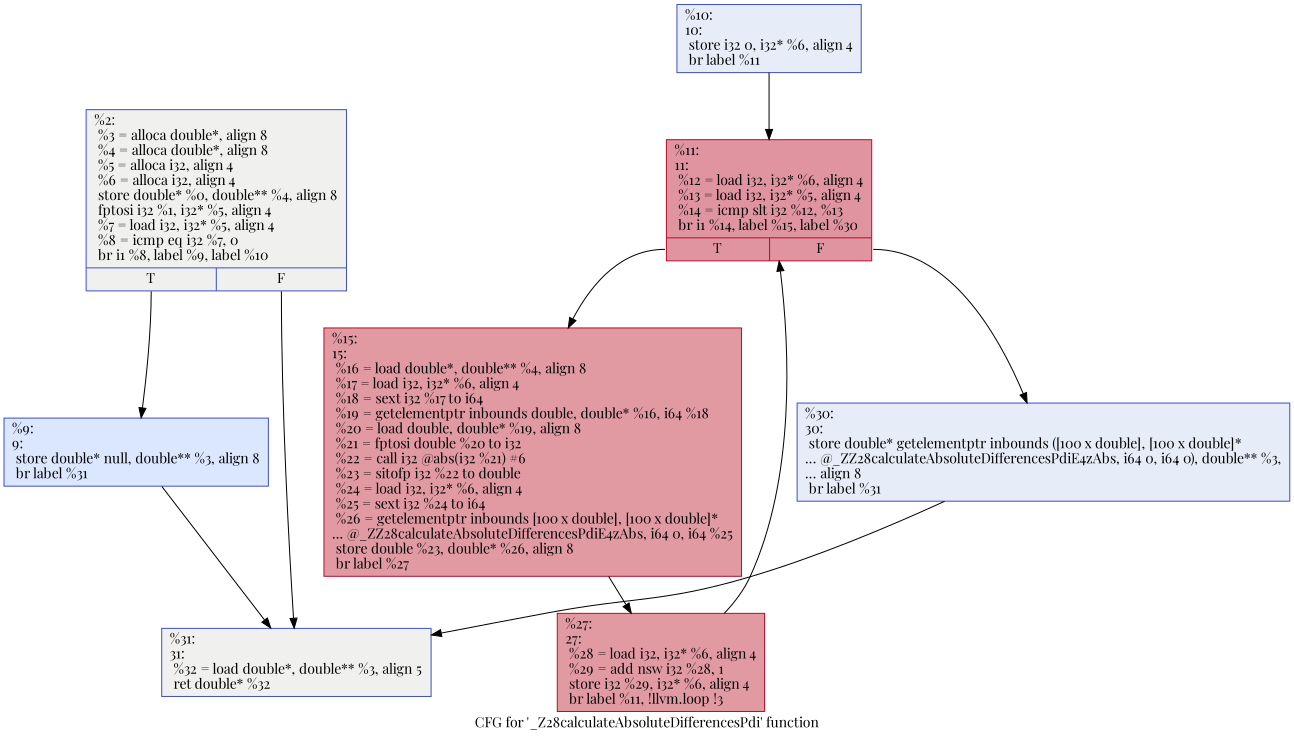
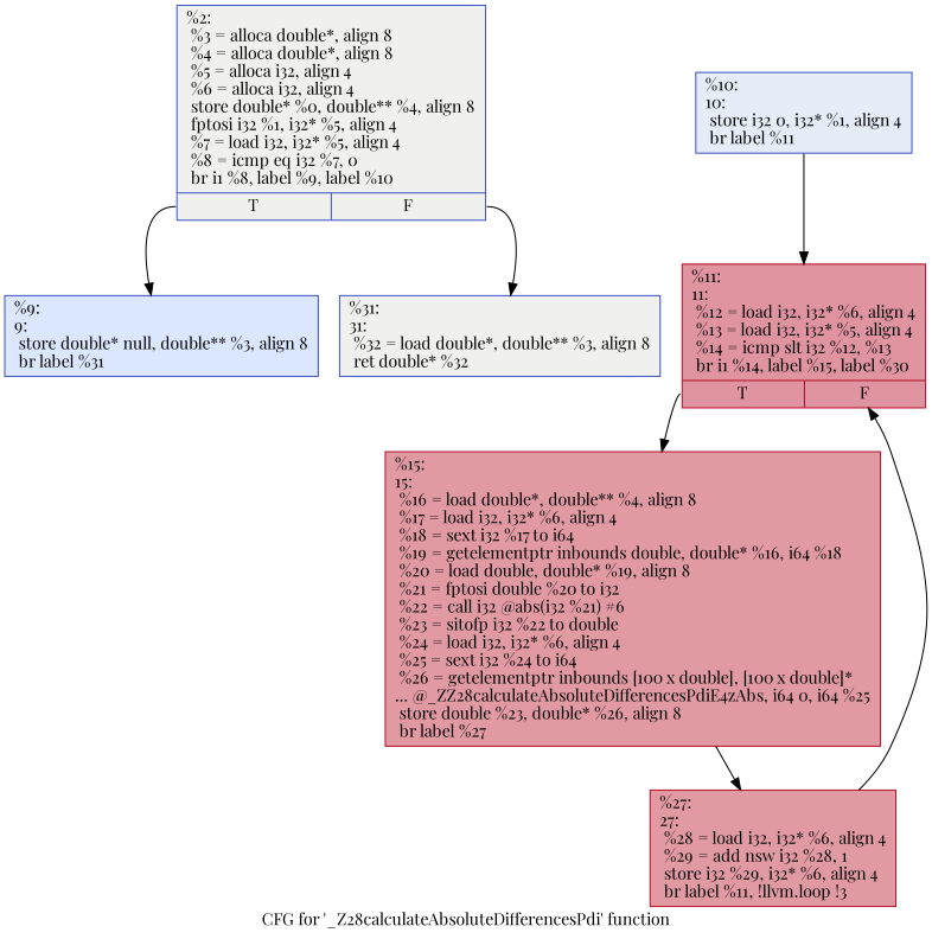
  digraph {
    fontname="Playfair Display"
    label="CFG for '_Z28calculateAbsoluteDifferencesPdi' function"
    node [color="#3d50c3ff" fillcolor="#dedcdb70" fontname="Playfair Display" shape=record style=filled]
    edge [fontname="Playfair Display"]
    n1 [label="{%2:\l  %3 = alloca double*, align 8\l  %4 = alloca double*, align 8\l  %5 = alloca i32, align 4\l  %6 = alloca i32, align 4\l  store double* %0, double** %4, align 8\l  fptosi i32 %1, i32* %5, align 4\l  %7 = load i32, i32* %5, align 4\l  %8 = icmp eq i32 %7, 0\l  br i1 %8, label %9, label %10\l|{<s0>T|<s1>F}}"]
    n2 [fillcolor="#aec9fc70" label="{%9:\l9:                                                \l  store double* null, double** %3, align 8\l  br label %31\l}"]
-   n3 [label="{%31:\l31:                                               \l  %32 = load double*, double** %3, align 5\l  ret double* %32\l}"]
-   n4 [fillcolor="#c7d7f070" label="{%10:\l10:                                               \l  store i32 0, i32* %6, align 4\l  br label %11\l}"]
+   n3 [label="{%31:\l31:                                               \l  %32 = load double*, double** %3, align 8\l  ret double* %32\l}"]
+   n4 [fillcolor="#c7d7f070" label="{%10:\l10:                                               \l  store i32 0, i32* %1, align 4\l  br label %11\l}"]
    n5 [color="#b70d28ff" fillcolor="#b70d2870" label="{%11:\l11:                                               \l  %12 = load i32, i32* %6, align 4\l  %13 = load i32, i32* %5, align 4\l  %14 = icmp slt i32 %12, %13\l  br i1 %14, label %15, label %30\l|{<s0>T|<s1>F}}"]
    n6 [color="#b70d28ff" fillcolor="#bb1b2c70" label="{%15:\l15:                                               \l  %16 = load double*, double** %4, align 8\l  %17 = load i32, i32* %6, align 4\l  %18 = sext i32 %17 to i64\l  %19 = getelementptr inbounds double, double* %16, i64 %18\l  %20 = load double, double* %19, align 8\l  %21 = fptosi double %20 to i32\l  %22 = call i32 @abs(i32 %21) #6\l  %23 = sitofp i32 %22 to double\l  %24 = load i32, i32* %6, align 4\l  %25 = sext i32 %24 to i64\l  %26 = getelementptr inbounds [100 x double], [100 x double]*\l... @_ZZ28calculateAbsoluteDifferencesPdiE4zAbs, i64 0, i64 %25\l  store double %23, double* %26, align 8\l  br label %27\l}"]
-   n7 [fillcolor="#c7d7f070" label="{%30:\l30:                                               \l  store double* getelementptr inbounds ([100 x double], [100 x double]*\l... @_ZZ28calculateAbsoluteDifferencesPdiE4zAbs, i64 0, i64 0), double** %3,\l... align 8\l  br label %31\l}"]
    n8 [color="#b70d28ff" fillcolor="#bb1b2c70" label="{%27:\l27:                                               \l  %28 = load i32, i32* %6, align 4\l  %29 = add nsw i32 %28, 1\l  store i32 %29, i32* %6, align 4\l  br label %11, !llvm.loop !3\l}"]
    n1 -> n2 [tailport=s0]
    n1 -> n3 [tailport=s1]
-   n2 -> n3
    n4 -> n5
    n5 -> n6 [tailport=s0]
-   n5 -> n7 [tailport=s1]
    n6 -> n8
-   n7 -> n3
    n8 -> n5
  }
